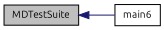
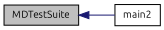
  digraph {
    rankdir=LR
    fontname=Ubuntu
    node [color=black fontname=Ubuntu fontsize=10 shape=record style=filled]
    n1 [fillcolor=grey75 fontcolor=black height=0.2 label=MDTestSuite width=0.4]
-   n2 [fillcolor=white height=0.2 label=main6 width=0.4]
+   n2 [fillcolor=white height=0.2 label=main2 width=0.4]
    n1 -> n2 [color=midnightblue dir=back fontname=Ubuntu fontsize=10 labelfontname=Helvetica labelfontsize=10 style=solid]
  }
